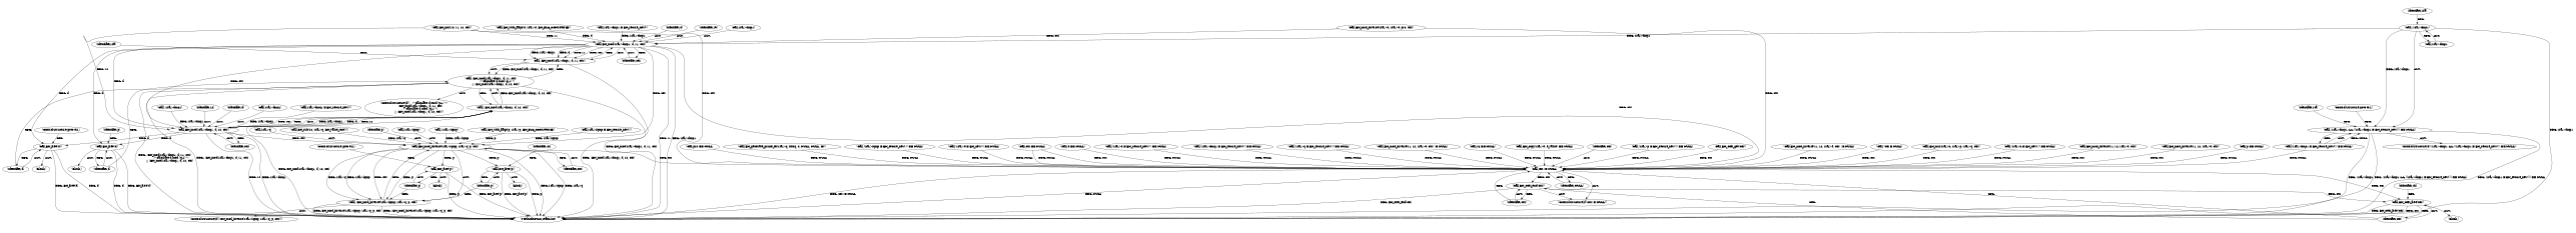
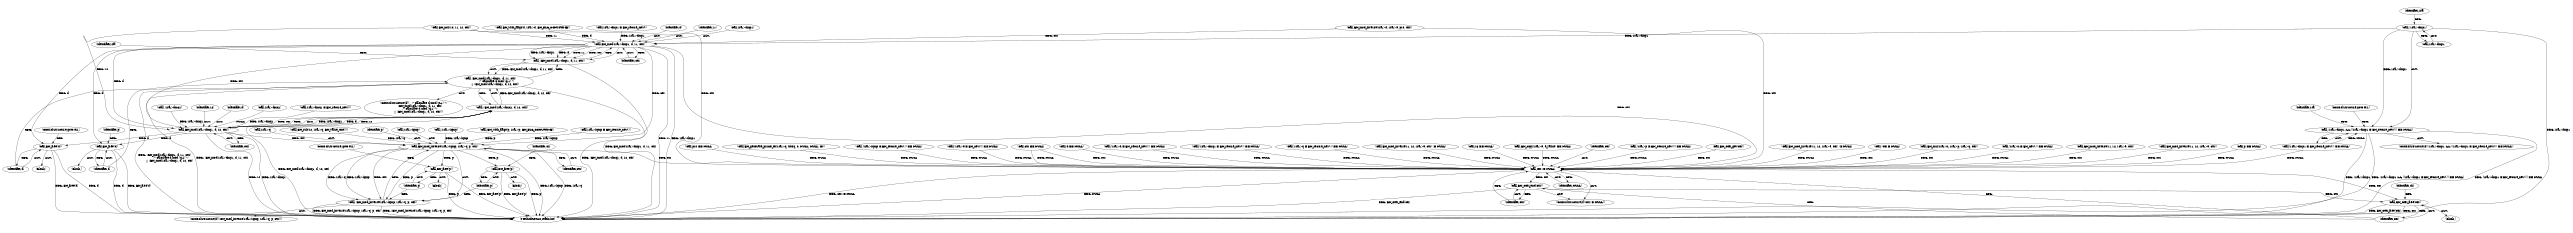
  digraph {
    n1 [label="(Call,!rsa->dmp1)"]
    n2 [label="(Call,!rsa->dmp1 && ((rsa->dmp1 = BN_secure_new()) == NULL))"]
    n3 [label="(Call,BN_mod(rsa->dmp1, d, r1, ctx))"]
    n4 [label="(Call,rsa->dmp1)"]
    n5 [label="(MethodReturn,static int)"]
    n6 [label="(ControlStructure,if (!rsa->dmp1 && ((rsa->dmp1 = BN_secure_new()) == NULL)))"]
    n7 [label="(Call,(rsa->dmp1 = BN_secure_new()) == NULL)"]
    n8 [label="(Call,!BN_mod(rsa->dmp1, d, r1, ctx))"]
    n9 [label="(Call,BN_mod(rsa->dmq1, d, r2, ctx))"]
    n10 [label="(Call,BN_free(d))"]
    n11 [label="(Call,BN_free(d))"]
    n12 [label="(Call,BN_mod_inverse(rsa->iqmp, rsa->q, p, ctx))"]
    n13 [label="(Call,ctx != NULL)"]
    n14 [label="(Identifier,ctx)"]
    n15 [label="(Call,!BN_mod(rsa->dmp1, d, r1, ctx)\n               /* calculate d mod (q-1) */\n            || !BN_mod(rsa->dmq1, d, r2, ctx))"]
    n16 [label="(Call,!BN_mod(rsa->dmq1, d, r2, ctx))"]
    n17 [label="(Identifier,ctx)"]
    n18 [label="(Identifier,d)"]
    n19 [label="(Block,)"]
    n20 [label="(Identifier,d)"]
    n21 [label="(Block,)"]
    n22 [label="(Call,!BN_mod_inverse(rsa->iqmp, rsa->q, p, ctx))"]
    n23 [label="(Call,BN_free(p))"]
    n24 [label="(Call,BN_free(p))"]
    n25 [label="(Identifier,ctx)"]
    n26 [label="(Call,BN_CTX_end(ctx))"]
    n27 [label="(Call,BN_CTX_free(ctx))"]
    n28 [label="(ControlStructure,if (ctx != NULL))"]
    n29 [label="(Identifier,NULL)"]
    n30 [label="(ControlStructure,if (   /* calculate d mod (p-1) */\n               !BN_mod(rsa->dmp1, d, r1, ctx)\n               /* calculate d mod (q-1) */\n            || !BN_mod(rsa->dmq1, d, r2, ctx)))"]
    n31 [label="(ControlStructure,if (!BN_mod_inverse(rsa->iqmp, rsa->q, p, ctx)))"]
    n32 [label="(Identifier,p)"]
    n33 [label="(Block,)"]
    n34 [label="(Identifier,p)"]
    n35 [label="(Block,)"]
    n36 [label="(Identifier,ctx)"]
    n37 [label="(Identifier,ctx)"]
    n38 [label="(Block,)"]
    n39 [label="(Call,(rsa->q = BN_secure_new()) == NULL)"]
    n40 [label="(Call,BN_with_flags(d, rsa->d, BN_FLG_CONSTTIME))"]
    n41 [label="(Identifier,ok)"]
    n42 [label="(Identifier,p)"]
    n43 [label="(Call,rsa->dmq1)"]
    n44 [label="(Call,BN_mod_inverse(r1, r2, rsa->e, ctx) != NULL)"]
    n45 [label="(Call,r3 == NULL)"]
    n46 [label="(ControlStructure,goto err;)"]
    n47 [label="(Call,rsa->dmq1 = BN_secure_new())"]
    n48 [label="(Call,rsa->iqmp = BN_secure_new())"]
    n49 [label="(Call,BN_copy(rsa->e, e_value) == NULL)"]
    n50 [label="(Call,rsa->q)"]
    n51 [label="(Call,BN_sub(r2, rsa->q, BN_value_one()))"]
    n52 [label="(Identifier,ctx)"]
    n53 [label="(Call,(rsa->p = BN_secure_new()) == NULL)"]
    n54 [label="(Call,BN_CTX_get(ctx))"]
    n55 [label="(Call,BN_mul(r0, r1, r2, ctx))"]
    n56 [label="(Identifier,p)"]
    n57 [label="(ControlStructure,goto err;)"]
    n58 [label="(Call,!rsa->dmq1)"]
    n59 [label="(Identifier,rsa)"]
    n60 [label="(Call,BN_mod_inverse(r1, r2, rsa->e, ctx) != NULL)"]
    n61 [label="(Call,*ctx = NULL)"]
    n62 [label="(Identifier,r2)"]
    n63 [label="(Call,BN_mul(rsa->n, rsa->p, rsa->q, ctx))"]
    n64 [label="(Call,rsa->dmp1)"]
    n65 [label="(Call,(rsa->n = BN_new()) == NULL)"]
    n66 [label="(Identifier,ok)"]
    n67 [label="(Call,BN_mod_inverse(r1, r2, rsa->e, ctx))"]
    n68 [label="(Call,BN_mod_inverse(r1, r2, rsa->e, ctx))"]
    n69 [label="(Call,p == NULL)"]
    n70 [label="(Call,BN_mod_inverse(rsa->d, rsa->e, pr0, ctx))"]
    n71 [label="(Call,pr0 == NULL)"]
    n72 [label="(Call,BN_generate_prime_ex(rsa->q, bitsq, 0, NULL, NULL, cb))"]
    n73 [label="(Call,rsa->dmp1 = BN_secure_new())"]
    n74 [label="(Identifier,d)"]
    n75 [label="(Call,rsa->iqmp)"]
    n76 [label="(Call,(rsa->iqmp = BN_secure_new()) == NULL)"]
    n77 [label="(Identifier,rsa)"]
    n78 [label="(Call,(rsa->e = BN_new()) == NULL)"]
    n79 [label="(Identifier,d)"]
    n80 [label="(Call,ctx == NULL)"]
-   n81 [label="(Identifier,r9)"]
+   n81 [label="(Identifier,r1)"]
    n82 [label="(Call,d == NULL)"]
    n83 [label="(Identifier,rsa)"]
    n84 [label="(Call,(rsa->d = BN_secure_new()) == NULL)"]
    n85 [label="(Call,!rsa->iqmp)"]
    n86 [label="(Call,(rsa->dmq1 = BN_secure_new()) == NULL)"]
    n87 [label="(Call,BN_with_flags(p, rsa->p, BN_FLG_CONSTTIME))"]
    n88 [label="(ControlStructure,goto err;)"]
    n1 -> n2 [label="AST: "]
    n1 -> n2 [label="DDG: rsa->dmp1"]
    n1 -> n3 [label="DDG: rsa->dmp1"]
    n1 -> n4 [label="CFG: "]
    n1 -> n5 [label="DDG: rsa->dmp1"]
    n2 -> n5 [label="DDG: (rsa->dmp1 = BN_secure_new()) == NULL"]
    n2 -> n5 [label="DDG: !rsa->dmp1"]
    n2 -> n5 [label="DDG: !rsa->dmp1 && ((rsa->dmp1 = BN_secure_new()) == NULL)"]
    n2 -> n6 [label="AST: "]
    n2 -> n7 [label="CFG: "]
    n3 -> n5 [label="DDG: rsa->dmp1"]
    n3 -> n5 [label="DDG: r1"]
    n3 -> n8 [label="AST: "]
    n3 -> n8 [label="DDG: rsa->dmp1"]
    n3 -> n8 [label="DDG: d"]
    n3 -> n8 [label="DDG: r1"]
    n3 -> n8 [label="DDG: ctx"]
    n3 -> n9 [label="DDG: d"]
    n3 -> n9 [label="DDG: ctx"]
    n3 -> n10 [label="DDG: d"]
    n3 -> n11 [label="DDG: d"]
    n3 -> n12 [label="DDG: ctx"]
    n3 -> n13 [label="DDG: ctx"]
    n3 -> n14 [label="CFG: "]
    n4 -> n1 [label="AST: "]
    n7 -> n2 [label="AST: "]
    n7 -> n2 [label="DDG: NULL"]
    n7 -> n13 [label="DDG: NULL"]
    n8 -> n3 [label="CFG: "]
    n8 -> n5 [label="DDG: BN_mod(rsa->dmp1, d, r1, ctx)"]
    n8 -> n15 [label="AST: "]
    n8 -> n15 [label="DDG: BN_mod(rsa->dmp1, d, r1, ctx)"]
    n9 -> n5 [label="DDG: rsa->dmq1"]
    n9 -> n5 [label="DDG: r2"]
    n9 -> n10 [label="DDG: d"]
    n9 -> n11 [label="DDG: d"]
    n9 -> n12 [label="DDG: ctx"]
    n9 -> n16 [label="AST: "]
    n9 -> n16 [label="DDG: rsa->dmq1"]
    n9 -> n16 [label="DDG: d"]
    n9 -> n16 [label="DDG: r2"]
    n9 -> n16 [label="DDG: ctx"]
    n9 -> n17 [label="CFG: "]
    n10 -> n5 [label="DDG: BN_free(d)"]
    n10 -> n5 [label="DDG: d"]
    n10 -> n18 [label="CFG: "]
    n10 -> n19 [label="AST: "]
    n11 -> n5 [label="DDG: d"]
    n11 -> n5 [label="DDG: BN_free(d)"]
    n11 -> n20 [label="CFG: "]
    n11 -> n21 [label="AST: "]
    n12 -> n5 [label="DDG: rsa->iqmp"]
    n12 -> n5 [label="DDG: rsa->q"]
    n12 -> n13 [label="DDG: ctx"]
    n12 -> n22 [label="AST: "]
    n12 -> n22 [label="DDG: rsa->iqmp"]
    n12 -> n22 [label="DDG: rsa->q"]
    n12 -> n22 [label="DDG: p"]
    n12 -> n22 [label="DDG: ctx"]
    n12 -> n23 [label="DDG: p"]
    n12 -> n24 [label="DDG: p"]
    n12 -> n25 [label="CFG: "]
    n13 -> n5 [label="DDG: ctx != NULL"]
    n13 -> n5 [label="DDG: NULL"]
    n13 -> n26 [label="DDG: ctx"]
    n13 -> n27 [label="DDG: ctx"]
    n13 -> n28 [label="AST: "]
    n13 -> n29 [label="CFG: "]
    n14 -> n3 [label="AST: "]
    n15 -> n5 [label="DDG: !BN_mod(rsa->dmq1, d, r2, ctx)"]
    n15 -> n5 [label="DDG: !BN_mod(rsa->dmp1, d, r1, ctx)\n               /* calculate d mod (q-1) */\n            || !BN_mod(rsa->dmq1, d, r2, ctx)"]
    n15 -> n5 [label="DDG: !BN_mod(rsa->dmp1, d, r1, ctx)"]
    n15 -> n8 [label="CFG: "]
    n15 -> n16 [label="CFG: "]
    n15 -> n30 [label="AST: "]
    n16 -> n5 [label="DDG: BN_mod(rsa->dmq1, d, r2, ctx)"]
    n16 -> n9 [label="CFG: "]
    n16 -> n15 [label="AST: "]
    n16 -> n15 [label="DDG: BN_mod(rsa->dmq1, d, r2, ctx)"]
    n17 -> n9 [label="AST: "]
    n18 -> n10 [label="AST: "]
    n18 -> n15 [label="CFG: "]
    n20 -> n11 [label="AST: "]
    n20 -> n15 [label="CFG: "]
    n22 -> n5 [label="DDG: !BN_mod_inverse(rsa->iqmp, rsa->q, p, ctx)"]
    n22 -> n5 [label="DDG: BN_mod_inverse(rsa->iqmp, rsa->q, p, ctx)"]
    n22 -> n12 [label="CFG: "]
    n22 -> n31 [label="AST: "]
    n23 -> n5 [label="DDG: p"]
    n23 -> n5 [label="DDG: BN_free(p)"]
    n23 -> n32 [label="CFG: "]
    n23 -> n33 [label="AST: "]
    n24 -> n5 [label="DDG: BN_free(p)"]
    n24 -> n5 [label="DDG: p"]
    n24 -> n34 [label="CFG: "]
    n24 -> n35 [label="AST: "]
    n25 -> n12 [label="AST: "]
    n26 -> n5 [label="DDG: BN_CTX_end(ctx)"]
    n26 -> n27 [label="DDG: ctx"]
    n26 -> n28 [label="AST: "]
    n26 -> n36 [label="CFG: "]
    n27 -> n5 [label="DDG: BN_CTX_free(ctx)"]
    n27 -> n5 [label="DDG: ctx"]
    n27 -> n37 [label="CFG: "]
    n27 -> n38 [label="AST: "]
    n29 -> n13 [label="AST: "]
    n32 -> n22 [label="CFG: "]
    n32 -> n23 [label="AST: "]
    n34 -> n22 [label="CFG: "]
    n34 -> n24 [label="AST: "]
    n36 -> n13 [label="CFG: "]
    n36 -> n26 [label="AST: "]
    n37 -> n13 [label="CFG: "]
    n37 -> n26 [label="CFG: "]
    n37 -> n27 [label="AST: "]
    n39 -> n13 [label="DDG: NULL"]
    n40 -> n3 [label="DDG: d"]
    n41 -> n27 [label="CFG: "]
    n42 -> n11 [label="CFG: "]
-   n43 -> n9 [label="AST: "]
+   n43 -> n9 [label="NULL: "]
    n44 -> n13 [label="DDG: NULL"]
    n45 -> n13 [label="DDG: NULL"]
    n46 -> n10 [label="CFG: "]
    n47 -> n9 [label="DDG: rsa->dmq1"]
    n48 -> n12 [label="DDG: rsa->iqmp"]
    n49 -> n13 [label="DDG: NULL"]
    n50 -> n12 [label="AST: "]
    n51 -> n12 [label="DDG: rsa->q"]
    n52 -> n13 [label="AST: "]
    n53 -> n13 [label="DDG: NULL"]
    n54 -> n13 [label="DDG: ctx"]
    n55 -> n3 [label="DDG: r1"]
    n55 -> n9 [label="DDG: r2"]
    n55 -> n13 [label="DDG: ctx"]
    n56 -> n12 [label="AST: "]
    n57 -> n2 [label="CFG: "]
    n58 -> n9 [label="DDG: rsa->dmq1"]
    n59 -> n2 [label="CFG: "]
    n60 -> n13 [label="DDG: NULL"]
    n61 -> n13 [label="DDG: ctx"]
    n62 -> n9 [label="AST: "]
    n63 -> n13 [label="DDG: ctx"]
    n64 -> n3 [label="AST: "]
    n65 -> n13 [label="DDG: NULL"]
    n66 -> n24 [label="CFG: "]
    n67 -> n13 [label="DDG: ctx"]
    n68 -> n13 [label="DDG: ctx"]
    n69 -> n13 [label="DDG: NULL"]
    n70 -> n3 [label="DDG: ctx"]
    n70 -> n13 [label="DDG: ctx"]
    n71 -> n13 [label="DDG: NULL"]
    n72 -> n13 [label="DDG: NULL"]
    n73 -> n3 [label="DDG: rsa->dmp1"]
    n74 -> n3 [label="AST: "]
    n75 -> n12 [label="AST: "]
    n76 -> n13 [label="DDG: NULL"]
    n77 -> n1 [label="CFG: "]
    n78 -> n13 [label="DDG: NULL"]
    n79 -> n9 [label="AST: "]
    n80 -> n13 [label="DDG: ctx"]
    n80 -> n13 [label="DDG: NULL"]
    n81 -> n3 [label="AST: "]
    n82 -> n13 [label="DDG: NULL"]
    n83 -> n8 [label="CFG: "]
    n84 -> n13 [label="DDG: NULL"]
    n85 -> n12 [label="DDG: rsa->iqmp"]
    n86 -> n13 [label="DDG: NULL"]
    n87 -> n12 [label="DDG: p"]
    n88 -> n23 [label="CFG: "]
  }
